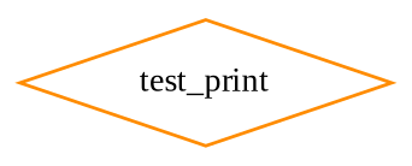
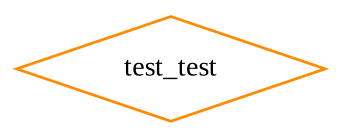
  digraph {
    rankdir=LR
    fontname="Liberation Serif"
-   n1 [color=darkorange fillcolor=white fontname="Liberation Serif" fontsize=10 height=0.2 label=test_print shape=diamond style=filled width=0.4]
+   n1 [color=darkorange fillcolor=white fontname="Liberation Serif" fontsize=10 height=0.2 label=test_test shape=diamond style=filled width=0.4]
  }
